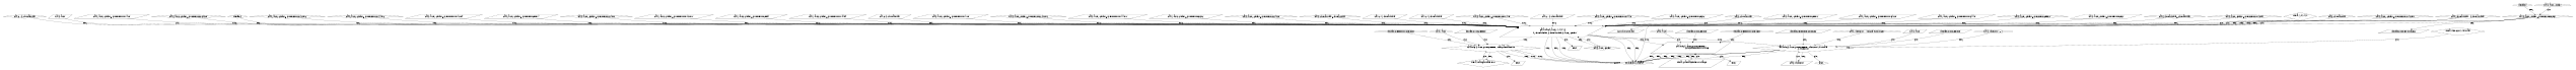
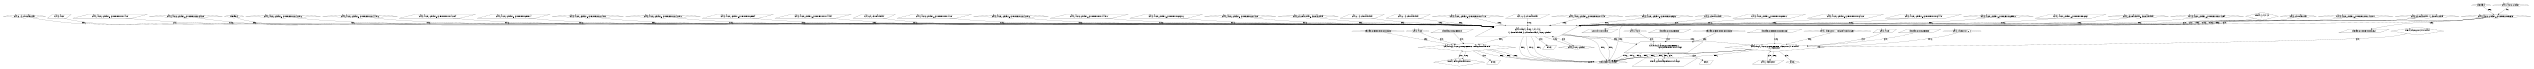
  digraph {
    node [shape=diamond]
    edge [arrowhead=tee]
    n1 [label="(Call,f->avctx->pix_fmt = AV_PIX_FMT_0RGB32)"]
    n2 [label="(Call,av_dlog(f->avctx, \"%d %d %d\n\",\n            f->chroma_h_shift, f->chroma_v_shift, f->avctx->pix_fmt))" shape=parallelogram]
    n3 [label="(ControlStructure,else)" shape=parallelogram]
    n4 [label="(MethodReturn,static int)"]
    n5 [label="(Identifier,AV_PIX_FMT_0RGB32)" shape=parallelogram]
    n6 [label="(Call,av_log(f->avctx, AV_LOG_ERROR, \"read_quant_table error\n\"))"]
    n7 [label="(Call,av_log(f->avctx, AV_LOG_ERROR, \"slice count %d is invalid\n\", f->slice_count))"]
    n8 [label="(Call,av_log(f->avctx, AV_LOG_ERROR,\n                           \"quant_table_index out of range\n\"))" shape=parallelogram]
    n9 [label="(Block,)" shape=parallelogram]
    n10 [label="(Call,f->avctx->pix_fmt)"]
    n11 [label="(Literal,\"read_quant_table error\n\")"]
    n12 [label="(Block,)" shape=parallelogram]
    n13 [label="(Call,f->slice_count)" shape=parallelogram]
    n14 [label="(Block,)"]
    n15 [label="(Literal,\"quant_table_index out of range\n\")" shape=parallelogram]
    n16 [label="(Block,)" shape=parallelogram]
    n17 [label="(Call,f->avctx->pix_fmt = AV_PIX_FMT_YUV422P9)"]
    n18 [label="(Literal,\"%d %d %d\n\")"]
    n19 [label="(Call,f->chroma_h_shift)"]
    n20 [label="(Call,f->avctx->pix_fmt = AV_PIX_FMT_YUV422P10)"]
    n21 [label="(Call,f->slice_count > (unsigned)MAX_SLICES)"]
    n22 [label="(Call,f->chroma_h_shift || f->chroma_v_shift)"]
    n23 [label="(Call,16 * f->chroma_h_shift)"]
    n24 [label="(Call,f->avctx)" shape=parallelogram]
    n25 [label="(Call,f->avctx->pix_fmt = AV_PIX_FMT_YUV440P)" shape=parallelogram]
    n26 [label="(Call,f->avctx->pix_fmt = AV_PIX_FMT_YUVA420P)"]
    n27 [label="(Identifier,f)"]
    n28 [label="(Identifier,f)"]
    n29 [label="(Call,f->avctx->pix_fmt = AV_PIX_FMT_YUV422P16)"]
    n30 [label="(Call,f->avctx)"]
    n31 [label="(Call,f->avctx->pix_fmt = AV_PIX_FMT_YUV444P16)"]
    n32 [label="(Call,f->avctx->pix_fmt = AV_PIX_FMT_YUV420P9)" shape=parallelogram]
    n33 [label="(Call,f->avctx->pix_fmt = AV_PIX_FMT_GBRP14)" shape=parallelogram]
    n34 [label="(Call,f->avctx->pix_fmt = AV_PIX_FMT_YUV420P)"]
-   n35 [label="(Call,f->avctx->pix_fmt = AV_PIX_FMT_YUV420P10)" shape=parallelogram]
+   n35 [label="(Call,f->avctx->pix_fmt = AV_PIX_FMT_YUV420P10)"]
    n36 [label="(Call,f->avctx->pix_fmt = AV_PIX_FMT_GBRP9)" shape=parallelogram]
    n37 [label="(Identifier,AVERROR_INVALIDDATA)"]
    n38 [label="(Call,f->avctx)" shape=parallelogram]
    n39 [label="(Call,f->avctx->pix_fmt = AV_PIX_FMT_YUV444P9)" shape=parallelogram]
    n40 [label="(Call,16*f->chroma_h_shift)" shape=parallelogram]
    n41 [label="(Call,f->avctx->pix_fmt = AV_PIX_FMT_YUV410P)" shape=parallelogram]
    n42 [label="(Call,f->avctx->pix_fmt = AV_PIX_FMT_YUV420P16)"]
    n43 [label="(Call,f->avctx->pix_fmt = AV_PIX_FMT_YUV444P10)" shape=parallelogram]
    n44 [label="(Identifier,AV_LOG_ERROR)" shape=parallelogram]
    n45 [label="(Call,f->avctx->pix_fmt = AV_PIX_FMT_GRAY16)" shape=parallelogram]
    n46 [label="(Call,f->avctx->pix_fmt = AV_PIX_FMT_YUV422P)"]
    n47 [label="(Call,f->chroma_v_shift = chroma_v_shift)"]
    n48 [label="(Call,f->avctx)"]
    n49 [label="(Call,16 * f->chroma_h_shift)" shape=parallelogram]
    n50 [label="(Call,16 * f->chroma_h_shift)" shape=parallelogram]
    n51 [label="(Call,f->avctx->pix_fmt = AV_PIX_FMT_YUV411P)"]
    n52 [label="(Identifier,AV_LOG_ERROR)" shape=parallelogram]
    n53 [label="(Call,16 * f->chroma_h_shift)" shape=parallelogram]
    n54 [label="(Call,f->avctx->pix_fmt = AV_PIX_FMT_YUV444P)"]
    n55 [label="(Call,f->slice_count <= 0)"]
-   n56 [label="(Call,f->avctx->pix_fmt = AV_PIX_FMT_GRAY8)" shape=parallelogram]
+   n56 [label="(Call,f->avctx->pix_fmt = AV_PIX_FMT_GRAY8)"]
    n57 [label="(Call,f->chroma_v_shift)"]
    n58 [label="(Identifier,AV_LOG_ERROR)" shape=parallelogram]
    n59 [label="(Identifier,AVERROR_INVALIDDATA)"]
    n60 [label="(Call,f->avctx->pix_fmt = AV_PIX_FMT_GBRP12)" shape=parallelogram]
    n61 [label="(Call,f->avctx->pix_fmt = AV_PIX_FMT_YUVA422P)" shape=parallelogram]
    n62 [label="(Call,f->avctx->pix_fmt = AV_PIX_FMT_YUVA444P)" shape=parallelogram]
    n63 [label="(Call,f->avctx->pix_fmt = AV_PIX_FMT_GBRP10)"]
    n64 [label="(Literal,\"slice count %d is invalid\n\")"]
    n65 [label="(Identifier,AVERROR_INVALIDDATA)" shape=parallelogram]
    n66 [label="(Call,f->avctx->pix_fmt = AV_PIX_FMT_RGB32)" shape=parallelogram]
    n67 [label="(Call,f->avctx->pix_fmt)"]
    n68 [label="(Call,f->chroma_h_shift = chroma_h_shift)"]
    n1 -> n2 [label="DDG: "]
    n1 -> n3 [arrowhead=box label="AST: "]
    n1 -> n4 [arrowhead=box label="DDG: "]
    n1 -> n5 [arrowhead=box label="CFG: "]
    n2 -> n4 [arrowhead=box label="DDG: "]
    n2 -> n4 [label="DDG: "]
    n2 -> n4 [arrowhead=box label="DDG: "]
    n2 -> n4 [label="DDG: "]
    n2 -> n4 [label="DDG: "]
    n2 -> n6 [label="DDG: "]
    n2 -> n7 [arrowhead=box label="DDG: "]
    n2 -> n8 [arrowhead=box label="DDG: "]
    n2 -> n9 [arrowhead=box label="AST: "]
    n2 -> n10 [label="CFG: "]
    n6 -> n4 [arrowhead=box label="DDG: "]
    n6 -> n4 [arrowhead=box label="DDG: "]
    n6 -> n4 [label="DDG: "]
    n6 -> n11 [label="CFG: "]
    n6 -> n12 [arrowhead=box label="AST: "]
    n7 -> n4 [arrowhead=box label="DDG: "]
    n7 -> n4 [label="DDG: "]
    n7 -> n4 [label="DDG: "]
    n7 -> n4 [label="DDG: "]
    n7 -> n13 [arrowhead=box label="CFG: "]
    n7 -> n14 [label="AST: "]
    n8 -> n4 [arrowhead=box label="DDG: "]
    n8 -> n4 [label="DDG: "]
    n8 -> n4 [arrowhead=box label="DDG: "]
    n8 -> n15 [label="CFG: "]
    n8 -> n16 [arrowhead=box label="AST: "]
    n10 -> n2 [arrowhead=box label="AST: "]
    n11 -> n6 [label="AST: "]
    n13 -> n7 [label="AST: "]
    n15 -> n8 [arrowhead=box label="AST: "]
    n17 -> n2 [label="DDG: "]
    n18 -> n2 [arrowhead=box label="AST: "]
    n19 -> n2 [label="AST: "]
    n20 -> n2 [arrowhead=box label="DDG: "]
    n21 -> n7 [label="DDG: "]
    n22 -> n2 [arrowhead=box label="DDG: "]
    n22 -> n2 [arrowhead=box label="DDG: "]
    n23 -> n2 [label="DDG: "]
    n24 -> n2 [arrowhead=box label="AST: "]
    n25 -> n2 [label="DDG: "]
    n26 -> n2 [label="DDG: "]
    n27 -> n2 [label="CFG: "]
    n28 -> n1 [label="CFG: "]
    n29 -> n2 [arrowhead=box label="DDG: "]
    n30 -> n8 [label="AST: "]
    n31 -> n2 [label="DDG: "]
    n32 -> n2 [arrowhead=box label="DDG: "]
    n33 -> n2 [label="DDG: "]
    n34 -> n2 [label="DDG: "]
    n35 -> n2 [label="DDG: "]
    n36 -> n2 [arrowhead=box label="DDG: "]
    n37 -> n6 [label="CFG: "]
    n38 -> n7 [label="AST: "]
    n39 -> n2 [label="DDG: "]
    n40 -> n2 [label="DDG: "]
    n41 -> n2 [label="DDG: "]
    n42 -> n2 [label="DDG: "]
    n43 -> n2 [label="DDG: "]
    n44 -> n7 [label="AST: "]
    n45 -> n2 [arrowhead=box label="DDG: "]
    n46 -> n2 [arrowhead=box label="DDG: "]
    n47 -> n2 [label="DDG: "]
    n48 -> n6 [arrowhead=box label="AST: "]
    n49 -> n2 [arrowhead=box label="DDG: "]
    n50 -> n2 [label="DDG: "]
    n51 -> n2 [label="DDG: "]
    n52 -> n8 [arrowhead=box label="AST: "]
    n53 -> n2 [label="DDG: "]
    n54 -> n2 [arrowhead=box label="DDG: "]
    n55 -> n7 [arrowhead=box label="DDG: "]
    n56 -> n2 [label="DDG: "]
    n57 -> n2 [label="AST: "]
    n58 -> n6 [arrowhead=box label="AST: "]
    n59 -> n8 [arrowhead=box label="CFG: "]
    n60 -> n2 [label="DDG: "]
    n61 -> n2 [label="DDG: "]
    n62 -> n2 [label="DDG: "]
    n63 -> n2 [arrowhead=box label="DDG: "]
    n64 -> n7 [arrowhead=box label="AST: "]
    n65 -> n7 [label="CFG: "]
    n66 -> n2 [arrowhead=box label="DDG: "]
    n67 -> n1 [arrowhead=box label="AST: "]
    n68 -> n2 [arrowhead=box label="DDG: "]
  }
